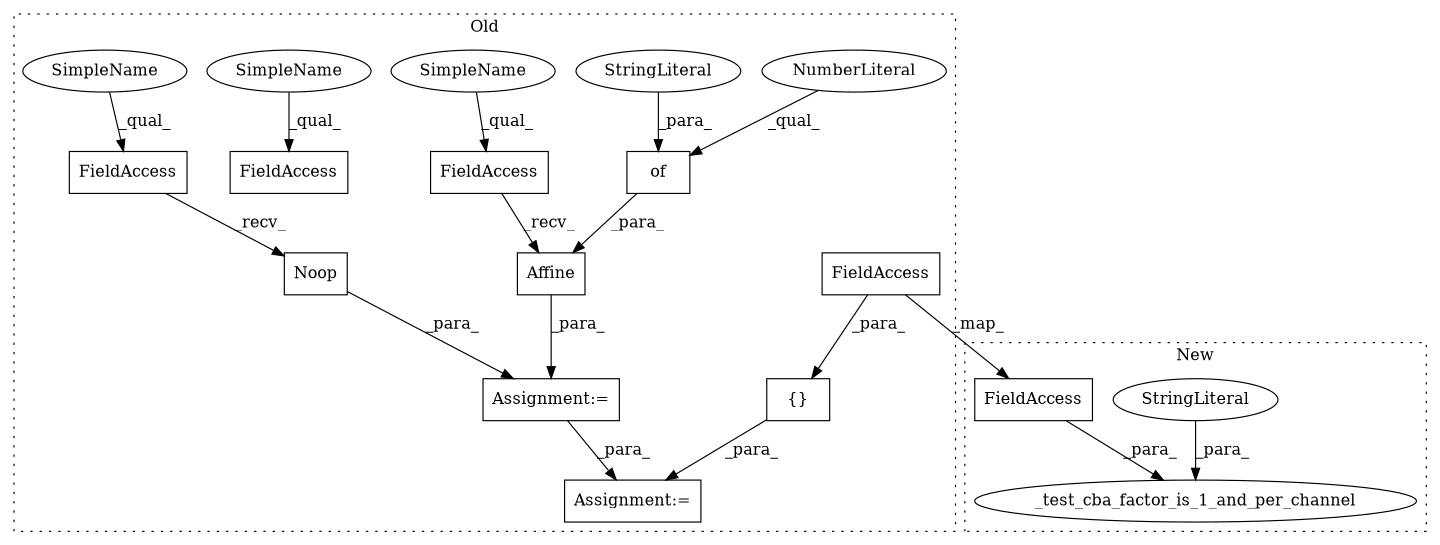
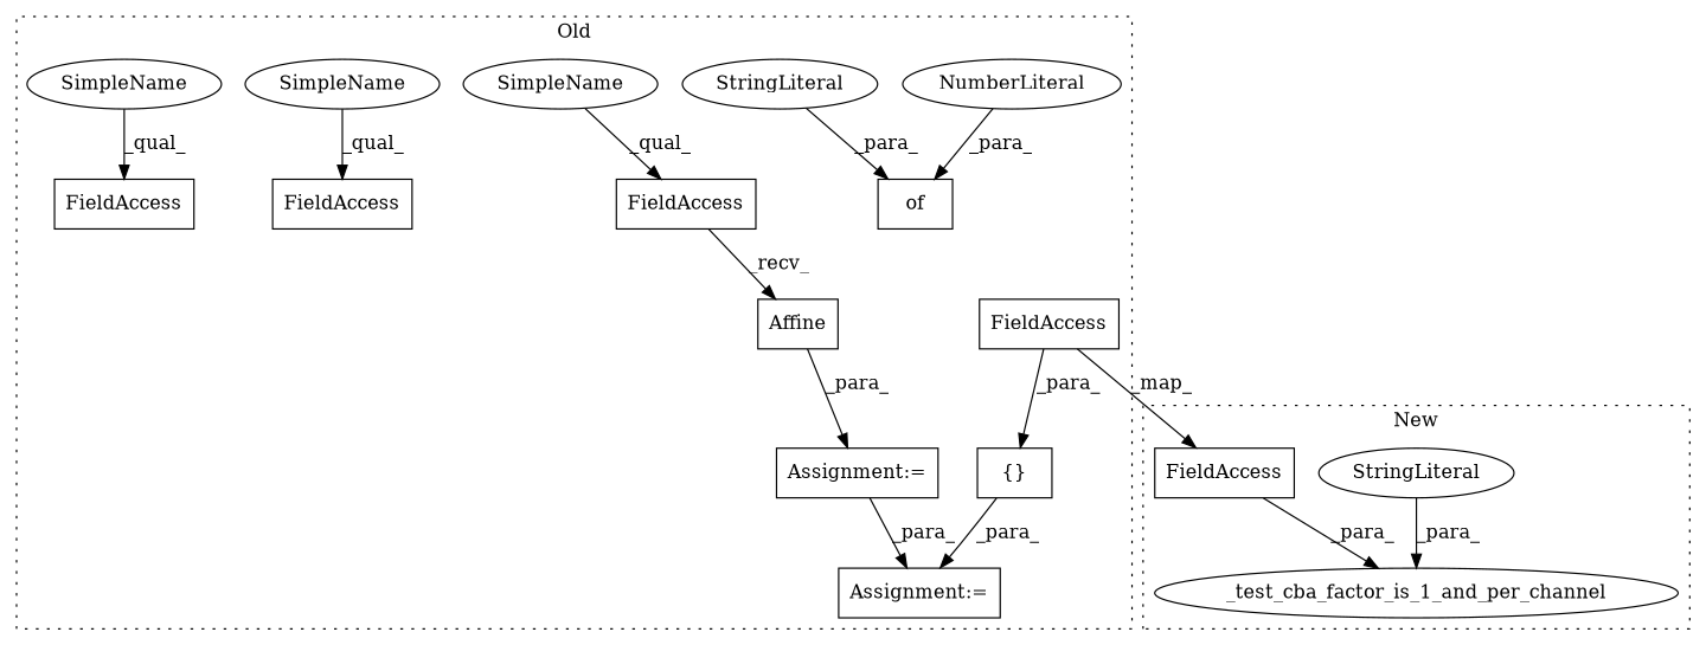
  digraph {
    node [a=22 l=6 s=40774 shape=box]
    n1 [a=32 l="7,1" label=Affine s="40792,40812"]
    n2 [l=17 label=FieldAccess]
    n3 [l=17 label=FieldAccess s=40749]
-   n4 [a=32 label=Noop s=40767]
    n5 [l=17 label=FieldAccess s=40721]
    n6 [a=32 l="3,1" label=of s="40803,40811"]
    n7 [a=34 l=1 label=NumberLiteral s=40810 shape=ellipse]
    n8 [a=45 l=3 label=StringLiteral s=40806 shape=ellipse]
    n9 [a=7 l=1 label="Assignment:=" s=40833]
    n10 [a=4 l="1,1" label="{}" s="40864,40874"]
    n11 [a=7 l=1 label="Assignment:=" s=40720]
    n12 [l=9 label=FieldAccess s=40865]
    n13 [a=42 label=SimpleName shape=ellipse]
    n14 [a=42 label=SimpleName s=40721 shape=ellipse]
    n15 [a=42 label=SimpleName s=40749 shape=ellipse]
    n16 [a=32 l="38,1" label=_test_cba_factor_is_1_and_per_channel s="36068,36134" shape=ellipse]
    n17 [a=45 l=18 label=StringLiteral s=36106 shape=ellipse]
    n18 [l=9 label=FieldAccess s=36125]
    subgraph cluster_1 {
      label=Old
      style=dotted
      n1
      n2
      n3
-     n4
      n5
      n6
      n7
      n8
      n9
      n10
      n11
      n12
      n13
      n14
      n15
    }
    subgraph cluster_2 {
      label=New
      style=dotted
      n16
      n17
      n18
    }
    n1 -> n11 [label=_para_]
    n2 -> n1 [label=_recv_]
-   n3 -> n4 [label=_recv_]
-   n4 -> n11 [label=_para_]
-   n6 -> n1 [label=_para_]
-   n7 -> n6 [label=_qual_]
+   n7 -> n6 [label=_para_]
    n8 -> n6 [label=_para_]
    n10 -> n9 [label=_para_]
    n11 -> n9 [label=_para_]
    n12 -> n10 [label=_para_]
    n12 -> n18 [label=_map_]
    n13 -> n2 [label=_qual_]
    n14 -> n5 [label=_qual_]
    n15 -> n3 [label=_qual_]
    n17 -> n16 [label=_para_]
    n18 -> n16 [label=_para_]
  }
